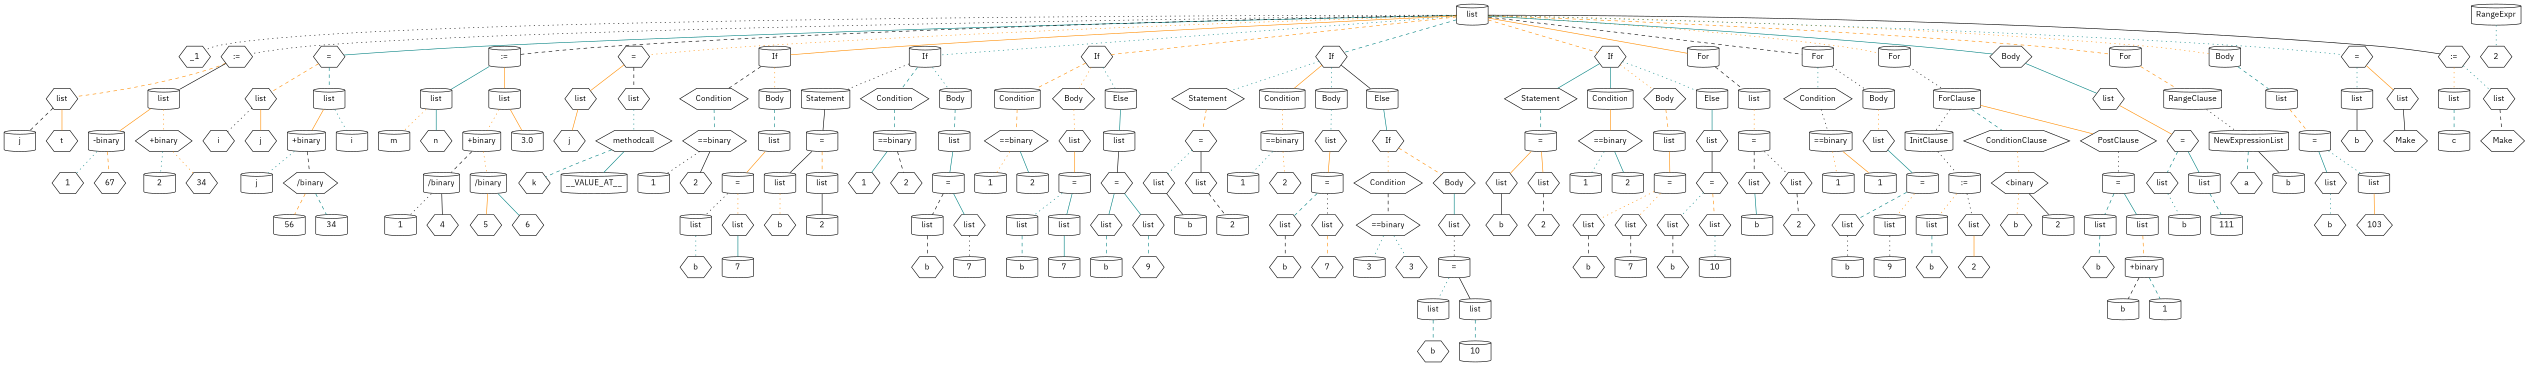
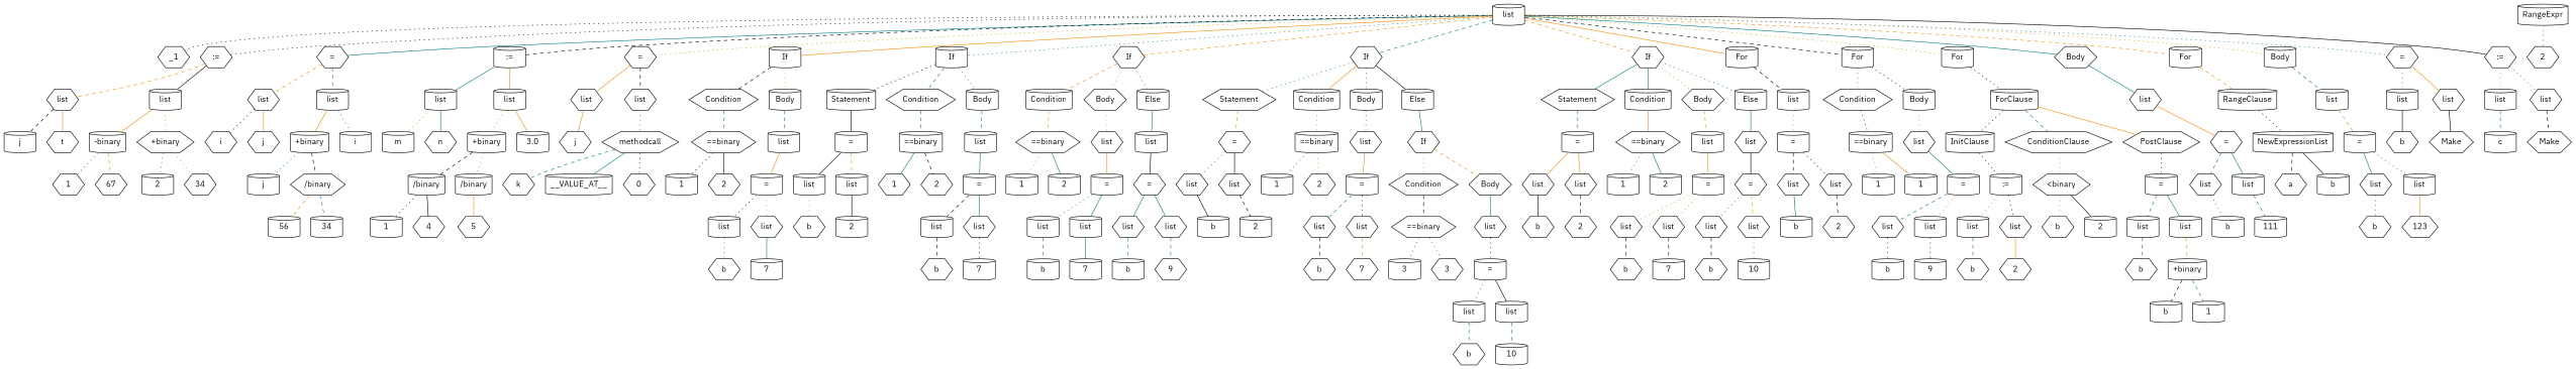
  graph {
    fontname="IBM Plex Sans"
    node [fontname="IBM Plex Sans" shape=cylinder]
    edge [color=teal fontname="IBM Plex Sans" style=dotted]
    n1 [label=list]
    _1 [shape=hexagon]
    n3 [label=":=" shape=hexagon]
    n4 [label="=" shape=hexagon]
    n5 [label=":="]
    n6 [label="=" shape=hexagon]
    n7 [label=If]
    n8 [label=If]
    n9 [label=If shape=hexagon]
    n10 [label=If shape=hexagon]
    n11 [label=If shape=hexagon]
    n12 [label=For]
    n13 [label=For]
    n14 [label=For]
    n15 [label=Body shape=hexagon]
    n16 [label=For]
    n17 [label=Body]
    n18 [label="=" shape=hexagon]
    n19 [label=":=" shape=hexagon]
    n20 [label=list shape=hexagon]
    n21 [label=list]
    n22 [label=list shape=hexagon]
    n23 [label=list]
    n24 [label=list]
    n25 [label=list]
    n26 [label=list shape=hexagon]
    n27 [label=list shape=hexagon]
    n28 [label=Condition shape=hexagon]
    n29 [label=Body]
    n30 [label=Statement]
    n31 [label=Condition shape=hexagon]
    n32 [label=Body]
    n33 [label=Condition]
    n34 [label=Body shape=hexagon]
    n35 [label=Else]
    n36 [label=Statement shape=hexagon]
    n37 [label=Condition]
    n38 [label=Body]
    n39 [label=Else]
    n40 [label=Statement shape=hexagon]
    n41 [label=Condition]
    n42 [label=Body shape=hexagon]
    n43 [label=Else]
    n44 [label=list]
    n45 [label=Condition shape=hexagon]
    n46 [label=Body]
    n47 [label=ForClause]
    n48 [label=list shape=hexagon]
    n49 [label=RangeClause]
    n50 [label=list]
    n51 [label=list]
    n52 [label=list shape=hexagon]
    n53 [label=list]
    n54 [label=list shape=hexagon]
    n55 [label=j]
    n56 [label=t shape=hexagon]
    n57 [label="-binary"]
    n58 [label="+binary" shape=hexagon]
    n59 [label=1 shape=hexagon]
    n60 [label=67 shape=hexagon]
    n61 [label=2]
    n62 [label=34 shape=hexagon]
    n63 [label=i shape=hexagon]
    n64 [label=j shape=hexagon]
    n65 [label="+binary"]
    n66 [label=i]
    n67 [label=j]
    n68 [label="/binary" shape=hexagon]
    n69 [label=56]
    n70 [label=34]
    n71 [label=m]
    n72 [label=n shape=hexagon]
    n73 [label="+binary"]
    n74 [label=3.0]
    n75 [label=1]
    n76 [label="/binary"]
    n77 [label=4 shape=hexagon]
    n78 [label="/binary"]
    n79 [label=5 shape=hexagon]
-   n80 [label=6 shape=hexagon]
    n81 [label=j shape=hexagon]
    n82 [label=methodcall shape=hexagon]
    n83 [label=k shape=hexagon]
    n84 [label=__VALUE_AT__]
+   n85 [label=0 shape=hexagon]
    n86 [label=1]
    n87 [label="==binary" shape=hexagon]
    n88 [label=2 shape=hexagon]
    n89 [label=list]
    n90 [label=b shape=hexagon]
    n91 [label=list]
    n92 [label="="]
    n93 [label=list shape=hexagon]
    n94 [label=7]
    n95 [label=b shape=hexagon]
    n96 [label=list]
    n97 [label="="]
    n98 [label=list]
    n99 [label=2]
    n100 [label="==binary"]
    n101 [label=list]
    n102 [label=1 shape=hexagon]
    n103 [label=2 shape=hexagon]
    n104 [label=b shape=hexagon]
    n105 [label=list]
    n106 [label="="]
    n107 [label=list shape=hexagon]
    n108 [label=7]
    n109 [label=1]
    n110 [label="==binary" shape=hexagon]
    n111 [label=2]
    n112 [label=list shape=hexagon]
    n113 [label=list]
    n114 [label=b]
    n115 [label=list]
    n116 [label="="]
    n117 [label=list]
    n118 [label=7]
    n119 [label=b]
    n120 [label=list shape=hexagon]
    n121 [label="=" shape=hexagon]
    n122 [label=list shape=hexagon]
    n123 [label=9 shape=hexagon]
    n124 [label=b]
    n125 [label=list shape=hexagon]
    n126 [label="=" shape=hexagon]
    n127 [label=list shape=hexagon]
    n128 [label=2]
    n129 [label="==binary"]
    n130 [label=list shape=hexagon]
    n131 [label=If shape=hexagon]
    n132 [label=1]
    n133 [label=2 shape=hexagon]
    n134 [label=b shape=hexagon]
    n135 [label=list shape=hexagon]
    n136 [label="="]
    n137 [label=list shape=hexagon]
    n138 [label=7 shape=hexagon]
    n139 [label=3]
    n140 [label="==binary" shape=hexagon]
    n141 [label=3 shape=hexagon]
    n142 [label=Condition shape=hexagon]
    n143 [label=Body shape=hexagon]
    n144 [label=list shape=hexagon]
    n145 [label=b shape=hexagon]
    n146 [label=list]
    n147 [label="="]
    n148 [label=list]
    n149 [label=10]
    n150 [label=b shape=hexagon]
    n151 [label=list shape=hexagon]
    n152 [label="="]
    n153 [label=list shape=hexagon]
    n154 [label=2 shape=hexagon]
    n155 [label="==binary" shape=hexagon]
    n156 [label=list]
    n157 [label=list shape=hexagon]
    n158 [label=1]
    n159 [label=2]
    n160 [label=b shape=hexagon]
    n161 [label=list shape=hexagon]
    n162 [label="="]
    n163 [label=list shape=hexagon]
    n164 [label=7]
    n165 [label=b shape=hexagon]
    n166 [label=list shape=hexagon]
    n167 [label="=" shape=hexagon]
    n168 [label=list shape=hexagon]
    n169 [label=10]
    n170 [label=b]
    n171 [label=list shape=hexagon]
    n172 [label="="]
    n173 [label=list shape=hexagon]
    n174 [label=2 shape=hexagon]
    n175 [label=1]
    n176 [label="==binary"]
    n177 [label=1]
    n178 [label=list shape=hexagon]
    n179 [label=b]
    n180 [label=list shape=hexagon]
    n181 [label="="]
    n182 [label=list]
    n183 [label=9]
    n184 [label=b shape=hexagon]
    n185 [label=list]
    n186 [label=":="]
    n187 [label=list shape=hexagon]
    n188 [label=2 shape=hexagon]
    n189 [label=InitClause]
    n190 [label=ConditionClause shape=hexagon]
    n191 [label=PostClause shape=hexagon]
    n192 [label="<binary" shape=hexagon]
    n193 [label="="]
    n194 [label=b shape=hexagon]
    n195 [label=2]
    n196 [label=b shape=hexagon]
    n197 [label=list]
    n198 [label=list]
    n199 [label="+binary"]
    n200 [label=b]
    n201 [label=1]
    n202 [label=b]
    n203 [label=list shape=hexagon]
    n204 [label="=" shape=hexagon]
    n205 [label=list]
    n206 [label=111]
    n207 [label=a shape=hexagon]
    n208 [label=NewExpressionList]
    n209 [label=b]
    n210 [label=RangeExpr]
    n211 [label=2 shape=hexagon]
    n212 [label=b shape=hexagon]
    n213 [label=list shape=hexagon]
    n214 [label="="]
    n215 [label=list]
-   n216 [label=103 shape=hexagon]
+   n216 [label=123 shape=hexagon]
    n217 [label=b shape=hexagon]
    n218 [label=Make shape=hexagon]
    n219 [label=c]
    n220 [label=Make shape=hexagon]
    n1 -- _1 [color=black]
    n1 -- n3 [color=black]
    n1 -- n4 [style=solid]
    n1 -- n5 [color=black style=dashed]
    n1 -- n6 [color=darkorange]
    n1 -- n7 [color=darkorange style=solid]
    n1 -- n8
    n1 -- n9 [color=darkorange style=dashed]
    n1 -- n10 [style=dashed]
    n1 -- n11 [color=darkorange style=dashed]
    n1 -- n12 [color=darkorange style=solid]
    n1 -- n13 [color=black style=dashed]
    n1 -- n14 [color=darkorange]
    n1 -- n15 [style=solid]
    n1 -- n16 [color=darkorange style=dashed]
    n1 -- n17 [color=darkorange]
    n1 -- n18
    n1 -- n19 [color=black style=solid]
    n3 -- n20 [color=darkorange style=dashed]
    n3 -- n21 [color=black style=solid]
    n4 -- n22 [color=darkorange style=dashed]
    n4 -- n23 [style=dashed]
    n5 -- n24 [style=solid]
    n5 -- n25 [color=darkorange style=solid]
    n6 -- n26 [color=darkorange style=solid]
    n6 -- n27 [color=black style=dashed]
    n7 -- n28 [color=black style=dashed]
    n7 -- n29 [color=darkorange]
    n8 -- n30 [color=black]
    n8 -- n31 [style=dashed]
    n8 -- n32
    n9 -- n33 [color=darkorange style=dashed]
    n9 -- n34 [color=darkorange]
    n9 -- n35
    n10 -- n36
    n10 -- n37 [color=darkorange style=solid]
    n10 -- n38
    n10 -- n39 [color=black style=solid]
    n11 -- n40 [style=solid]
    n11 -- n41 [style=solid]
    n11 -- n42 [color=darkorange]
    n11 -- n43
    n12 -- n44 [color=black style=dashed]
    n13 -- n45
    n13 -- n46 [color=black]
    n14 -- n47 [color=black]
    n15 -- n48 [style=solid]
    n16 -- n49 [color=darkorange style=dashed]
    n17 -- n50 [style=dashed]
    n18 -- n51
    n18 -- n52 [color=darkorange style=solid]
    n19 -- n53 [color=darkorange]
    n19 -- n54
    n20 -- n55 [color=black style=dashed]
    n20 -- n56 [color=darkorange style=solid]
    n21 -- n57 [color=darkorange style=solid]
    n21 -- n58 [color=darkorange]
    n22 -- n63 [color=black]
    n22 -- n64 [color=darkorange style=solid]
    n23 -- n65 [color=darkorange style=solid]
    n23 -- n66
    n24 -- n71 [color=darkorange]
    n24 -- n72 [style=solid]
    n25 -- n73 [color=darkorange]
    n25 -- n74 [color=darkorange style=solid]
    n26 -- n81 [color=darkorange style=solid]
    n27 -- n82
    n28 -- n87 [style=dashed]
    n29 -- n89 [style=dashed]
    n30 -- n97 [color=black style=solid]
    n31 -- n100 [style=dashed]
    n32 -- n101 [style=dashed]
    n33 -- n110 [color=darkorange style=dashed]
    n34 -- n112 [color=darkorange]
    n35 -- n113 [style=solid]
    n36 -- n126 [color=darkorange style=dashed]
    n37 -- n129 [color=darkorange]
    n38 -- n130
    n39 -- n131 [style=solid]
    n40 -- n152 [style=dashed]
    n41 -- n155 [color=darkorange style=solid]
    n42 -- n156 [color=darkorange style=dashed]
    n43 -- n157 [style=solid]
    n44 -- n172 [color=darkorange]
    n45 -- n176 [color=black]
    n46 -- n178 [color=darkorange]
    n47 -- n189 [color=black]
    n47 -- n190 [style=dashed]
    n47 -- n191 [color=darkorange style=solid]
    n48 -- n204 [color=darkorange style=solid]
    n49 -- n208 [color=black]
    n50 -- n214 [color=darkorange style=dashed]
    n51 -- n217 [color=black style=solid]
    n52 -- n218 [color=black style=solid]
    n53 -- n219 [style=dashed]
    n54 -- n220 [color=black style=dashed]
    n57 -- n59
    n57 -- n60 [color=darkorange style=dashed]
    n58 -- n61
    n58 -- n62 [color=darkorange]
    n65 -- n67
    n65 -- n68 [color=black style=dashed]
    n68 -- n69 [color=darkorange style=dashed]
    n68 -- n70 [style=dashed]
    n73 -- n76 [color=black style=dashed]
    n73 -- n78 [color=darkorange]
    n76 -- n75 [color=black]
    n76 -- n77 [color=black style=solid]
    n78 -- n79 [color=darkorange style=solid]
-   n78 -- n80 [style=solid]
    n82 -- n83 [style=dashed]
    n82 -- n84 [style=solid]
+   n82 -- n85 [color=black]
    n87 -- n86 [color=black]
    n87 -- n88 [color=black style=solid]
    n89 -- n92 [color=darkorange style=solid]
    n91 -- n90
    n92 -- n91 [color=black]
    n92 -- n93 [color=darkorange]
    n93 -- n94 [style=solid]
    n96 -- n95 [color=darkorange]
    n97 -- n96 [color=black style=solid]
    n97 -- n98 [color=darkorange style=dashed]
    n98 -- n99 [color=black style=solid]
    n100 -- n102 [style=solid]
    n100 -- n103 [color=black style=dashed]
    n101 -- n106 [style=solid]
    n105 -- n104 [color=black style=dashed]
    n106 -- n105 [color=black style=dashed]
    n106 -- n107 [style=solid]
    n107 -- n108 [color=black]
    n110 -- n109 [color=darkorange]
    n110 -- n111 [style=solid]
    n112 -- n116 [color=darkorange style=solid]
    n113 -- n121 [color=black style=solid]
    n115 -- n114 [style=dashed]
    n116 -- n115
    n116 -- n117 [style=solid]
    n117 -- n118 [style=solid]
    n120 -- n119 [style=dashed]
    n121 -- n120 [style=solid]
    n121 -- n122 [style=solid]
    n122 -- n123 [style=dashed]
    n125 -- n124 [color=black style=solid]
    n126 -- n125
    n126 -- n127 [color=black style=solid]
    n127 -- n128 [color=black style=dashed]
    n129 -- n132
    n129 -- n133 [color=darkorange]
    n130 -- n136 [color=darkorange style=solid]
    n131 -- n142 [color=darkorange]
    n131 -- n143 [color=darkorange style=dashed]
    n135 -- n134 [color=black style=dashed]
    n136 -- n135 [style=dashed]
    n136 -- n137 [color=black]
    n137 -- n138 [color=darkorange style=dashed]
    n140 -- n139
    n140 -- n141
    n142 -- n140 [color=black style=dashed]
    n143 -- n144 [style=solid]
    n144 -- n147 [color=black]
    n146 -- n145 [style=dashed]
    n147 -- n146
    n147 -- n148 [color=black style=solid]
    n148 -- n149 [style=dashed]
    n151 -- n150 [color=black style=solid]
    n152 -- n151 [color=darkorange style=solid]
    n152 -- n153 [color=darkorange style=solid]
    n153 -- n154 [color=black style=dashed]
    n155 -- n158
    n155 -- n159 [style=solid]
    n156 -- n162 [color=darkorange style=solid]
    n157 -- n167 [color=black style=solid]
    n161 -- n160 [color=black style=dashed]
    n162 -- n161 [color=darkorange]
    n162 -- n163 [color=darkorange]
    n163 -- n164 [color=black style=dashed]
    n166 -- n165 [color=black style=dashed]
    n167 -- n166
    n167 -- n168 [color=darkorange style=dashed]
    n168 -- n169
    n171 -- n170 [style=solid]
    n172 -- n171 [color=black style=dashed]
    n172 -- n173 [color=black]
    n173 -- n174 [color=black style=dashed]
    n176 -- n175 [color=darkorange]
    n176 -- n177 [color=darkorange style=solid]
    n178 -- n181 [style=solid]
    n180 -- n179 [color=black]
    n181 -- n180 [style=dashed]
    n181 -- n182 [color=darkorange]
    n182 -- n183 [color=black]
    n185 -- n184 [style=dashed]
    n186 -- n185 [color=darkorange]
    n186 -- n187 [color=black]
    n187 -- n188 [color=darkorange style=solid]
    n189 -- n186 [color=black]
    n190 -- n192 [color=darkorange]
    n191 -- n193 [color=black]
    n192 -- n194 [color=darkorange]
    n192 -- n195 [color=black style=solid]
    n193 -- n197 [style=dashed]
    n193 -- n198 [style=solid]
    n197 -- n196 [style=dashed]
    n198 -- n199 [color=darkorange style=dashed]
    n199 -- n200 [color=black style=dashed]
    n199 -- n201 [style=dashed]
    n203 -- n202
    n204 -- n203 [style=dashed]
    n204 -- n205 [style=solid]
    n205 -- n206 [style=dashed]
-   n208 -- n207 [style=dashed]
+   n208 -- n207 [color=black style=dashed]
    n208 -- n209 [color=black style=solid]
    n210 -- n211
    n213 -- n212
    n214 -- n213 [style=solid]
    n214 -- n215
    n215 -- n216 [color=darkorange style=solid]
  }
